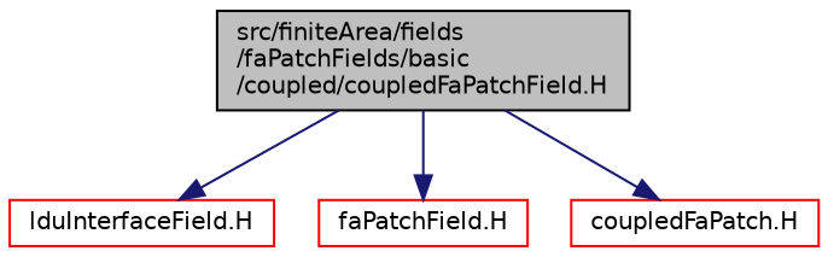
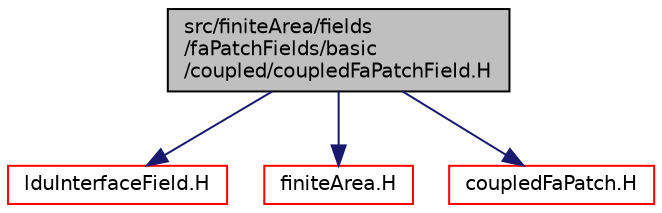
  digraph {
    node [color=red fontname=Helvetica fontsize=10 shape=record]
    edge [color=midnightblue fontname=Helvetica fontsize=10 labelfontname=Helvetica labelfontsize=10 style=solid]
    n1 [color=black fillcolor=grey75 fontcolor=black height=0.2 label="src/finiteArea/fields\l/faPatchFields/basic\l/coupled/coupledFaPatchField.H" style=filled width=0.4]
    n2 [height=0.2 label="lduInterfaceField.H" width=0.4]
-   n3 [height=0.2 label="faPatchField.H" width=0.4]
+   n3 [height=0.2 label="finiteArea.H" width=0.4]
    n4 [height=0.2 label="coupledFaPatch.H" width=0.4]
    n1 -> n2
    n1 -> n3
    n1 -> n4
  }
